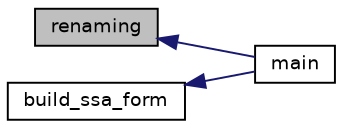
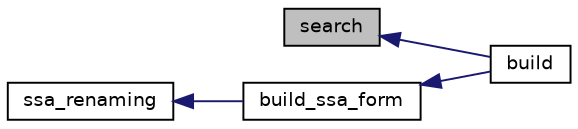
  digraph {
    rankdir=LR
    node [color=black fillcolor=white fontname=Helvetica fontsize=10 shape=record style=filled]
    edge [color=midnightblue dir=back fontname=Helvetica fontsize=10 labelfontname=Helvetica labelfontsize=10 style=solid]
-   n1 [fillcolor=grey75 fontcolor=black height=0.2 label=renaming width=0.4]
-   n2 [height=0.2 label=main width=0.4]
+   n1 [fillcolor=grey75 fontcolor=black height=0.2 label=search width=0.4]
+   n2 [height=0.2 label=build width=0.4]
+   n3 [height=0.2 label=ssa_renaming width=0.4]
    n4 [height=0.2 label=build_ssa_form width=0.4]
    n1 -> n2
+   n3 -> n4
    n4 -> n2
  }
